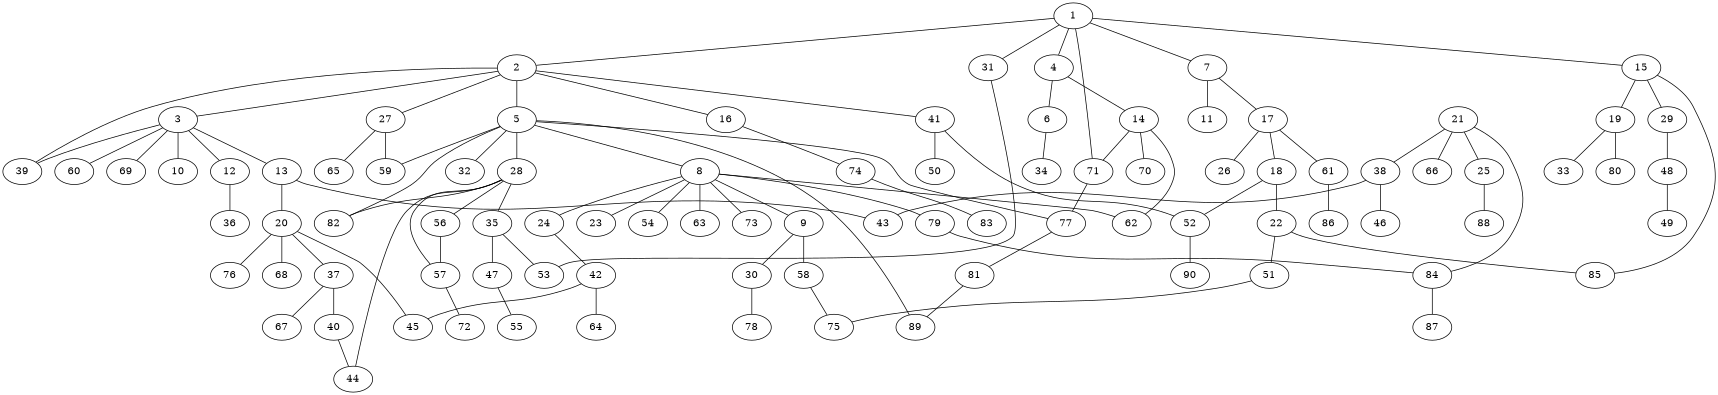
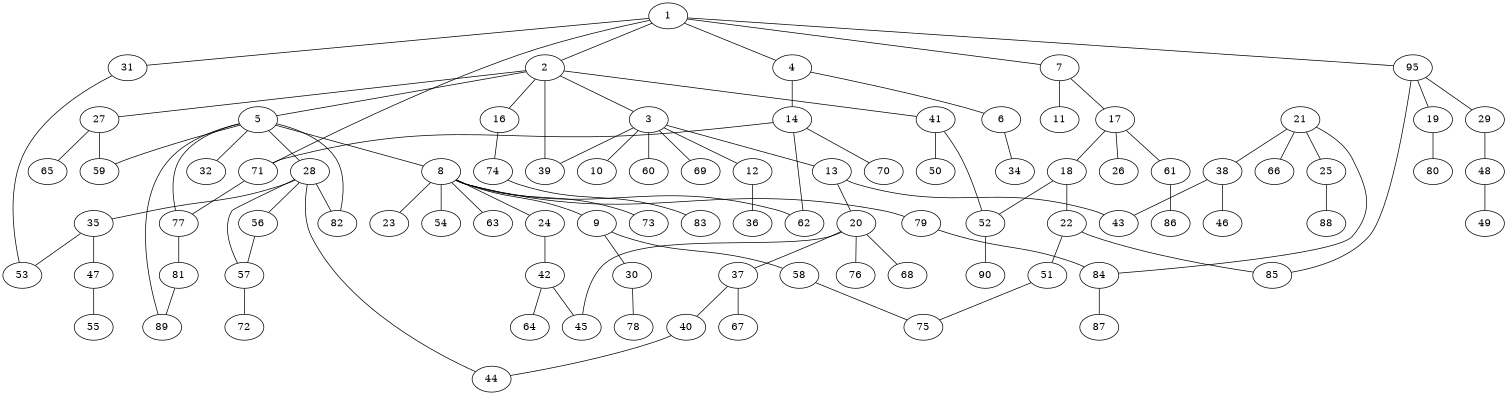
  graph {
    1
    2
    4
    7
-   15
+   15 [label=95]
    31
    71
    3
    5
    16
    27
    39
    41
    6
    14
    11
    17
    19
    29
    85
    53
    77
    10
    12
    13
    60
    69
    8
    28
    32
    59
    82
    89
    74
    65
    52
    50
    34
    62
    70
    18
    26
    61
-   33
    80
    48
    81
    36
    20
    43
    9
    23
    24
    54
    63
    73
    79
    35
    44
    56
    57
    21
    84
    25
    38
    66
    83
    90
    37
    45
    68
    76
    30
    58
    42
    47
    72
    22
    86
    78
    75
    64
    87
    40
    67
    49
    88
    46
    51
    55
    1 -- 2
    1 -- 4
    1 -- 7
    1 -- 15
    1 -- 31
    1 -- 71
    2 -- 3
    2 -- 5
    2 -- 16
    2 -- 27
    2 -- 39
    2 -- 41
    4 -- 6
    4 -- 14
    7 -- 11
    7 -- 17
    15 -- 19
    15 -- 29
    15 -- 85
    31 -- 53
    71 -- 77
    3 -- 39
    3 -- 10
    3 -- 12
    3 -- 13
    3 -- 60
    3 -- 69
    5 -- 77
    5 -- 8
    5 -- 28
    5 -- 32
    5 -- 59
    5 -- 82
    5 -- 89
    16 -- 74
    27 -- 59
    27 -- 65
    41 -- 52
    41 -- 50
    6 -- 34
    14 -- 71
    14 -- 62
    14 -- 70
    17 -- 18
    17 -- 26
    17 -- 61
-   19 -- 33
    19 -- 80
    29 -- 48
    77 -- 81
    12 -- 36
    13 -- 20
    13 -- 43
    8 -- 62
    8 -- 9
    8 -- 23
    8 -- 24
    8 -- 54
    8 -- 63
    8 -- 73
    8 -- 79
    28 -- 82
    28 -- 35
    28 -- 44
    28 -- 56
    28 -- 57
    74 -- 83
    52 -- 90
    18 -- 52
    18 -- 22
    61 -- 86
    48 -- 49
    81 -- 89
    20 -- 37
    20 -- 45
    20 -- 68
    20 -- 76
    9 -- 30
    9 -- 58
    24 -- 42
    79 -- 84
    35 -- 53
    35 -- 47
    56 -- 57
    57 -- 72
    21 -- 84
    21 -- 25
    21 -- 38
    21 -- 66
    84 -- 87
    25 -- 88
    38 -- 43
    38 -- 46
    37 -- 40
    37 -- 67
    30 -- 78
    58 -- 75
    42 -- 45
    42 -- 64
    47 -- 55
    22 -- 85
    22 -- 51
    40 -- 44
    51 -- 75
  }
